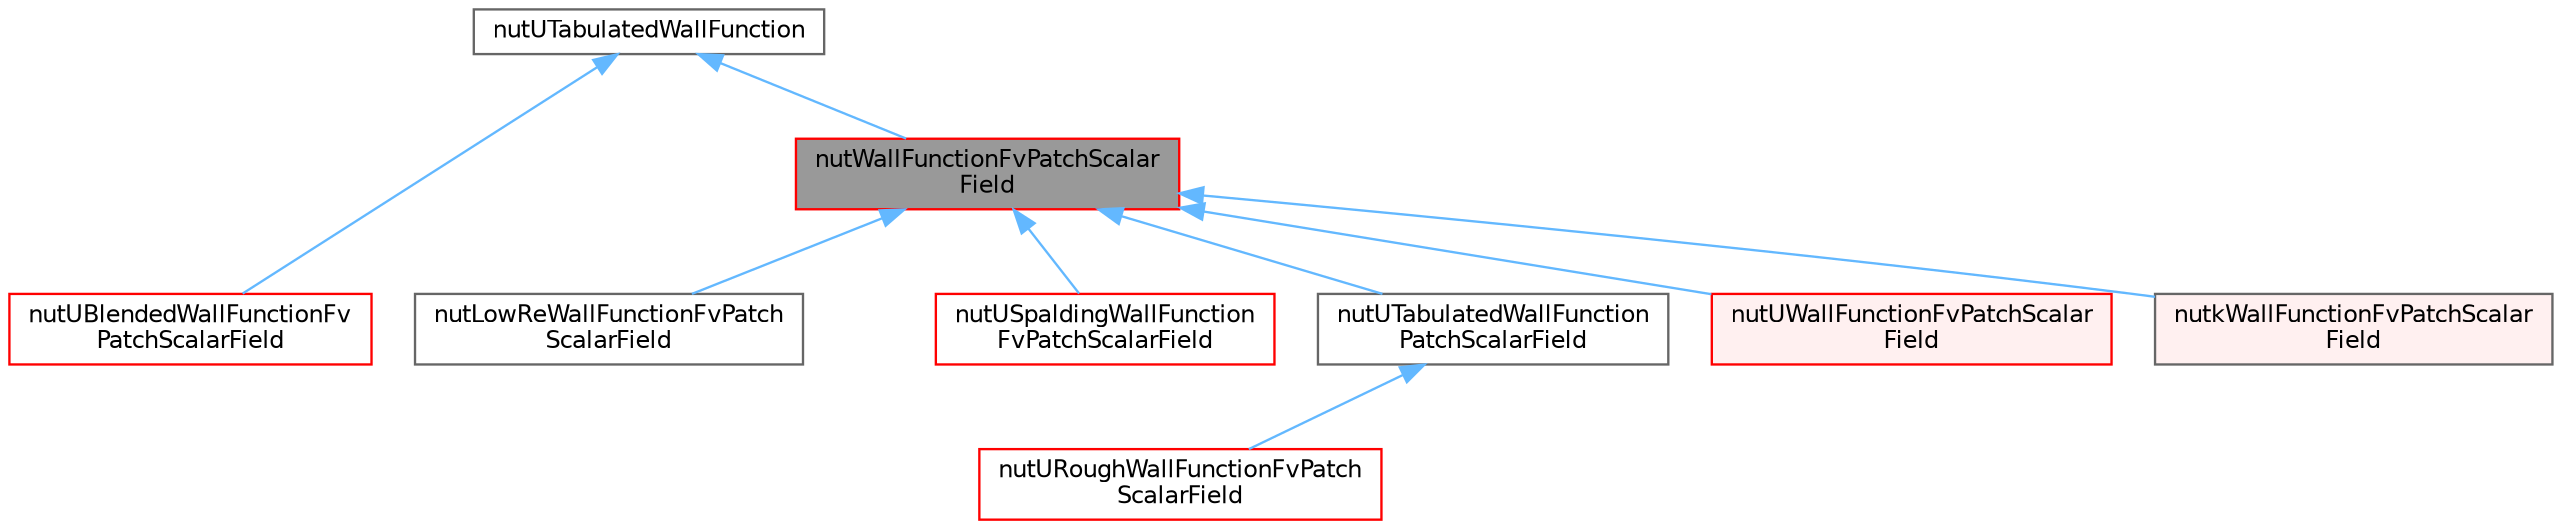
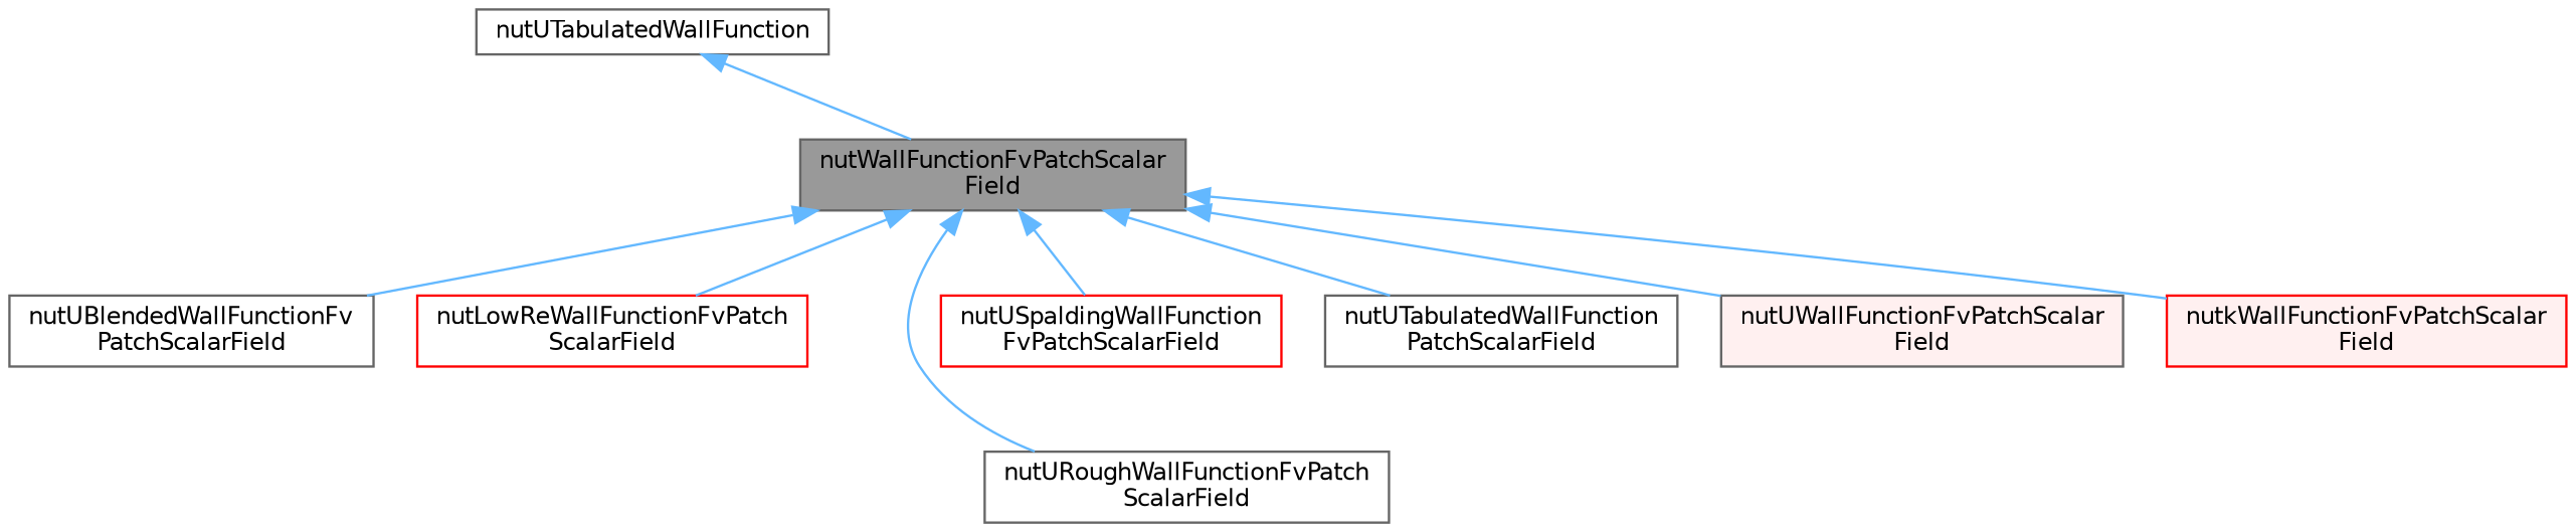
  digraph {
    rankdir=TB
    node [color=gray40 fillcolor=white fontname=Helvetica fontsize=10 shape=box style=filled]
    edge [color=steelblue1 dir=back fontname=Helvetica fontsize=10 labelfontname=Helvetica labelfontsize=10 style=solid]
-   n1 [color=red fillcolor=grey60 fontcolor=black height=0.2 label="nutWallFunctionFvPatchScalar\lField" width=0.4]
-   n2 [height=0.2 label="nutLowReWallFunctionFvPatch\lScalarField" width=0.4]
-   n3 [color=red height=0.2 label="nutUBlendedWallFunctionFv\lPatchScalarField" width=0.4]
-   n4 [color=red height=0.2 label="nutURoughWallFunctionFvPatch\lScalarField" width=0.4]
+   n1 [fillcolor=grey60 fontcolor=black height=0.2 label="nutWallFunctionFvPatchScalar\lField" width=0.4]
+   n2 [color=red height=0.2 label="nutLowReWallFunctionFvPatch\lScalarField" width=0.4]
+   n3 [height=0.2 label="nutUBlendedWallFunctionFv\lPatchScalarField" width=0.4]
+   n4 [height=0.2 label="nutURoughWallFunctionFvPatch\lScalarField" width=0.4]
    n5 [color=red height=0.2 label="nutUSpaldingWallFunction\lFvPatchScalarField" width=0.4]
    n6 [height=0.2 label="nutUTabulatedWallFunction\lPatchScalarField" width=0.4]
-   n7 [color=red fillcolor="#FFF0F0" height=0.2 label="nutUWallFunctionFvPatchScalar\lField" width=0.4]
-   n8 [fillcolor="#FFF0F0" height=0.2 label="nutkWallFunctionFvPatchScalar\lField" width=0.4]
+   n7 [fillcolor="#FFF0F0" height=0.2 label="nutUWallFunctionFvPatchScalar\lField" width=0.4]
+   n8 [color=red fillcolor="#FFF0F0" height=0.2 label="nutkWallFunctionFvPatchScalar\lField" width=0.4]
    n9 [height=0.2 label=nutUTabulatedWallFunction width=0.4]
    n1 -> n2
-   n9 -> n3
-   n6 -> n4
+   n1 -> n3
+   n1 -> n4
    n1 -> n5
    n1 -> n6
    n1 -> n7
    n1 -> n8
    n9 -> n1
  }
